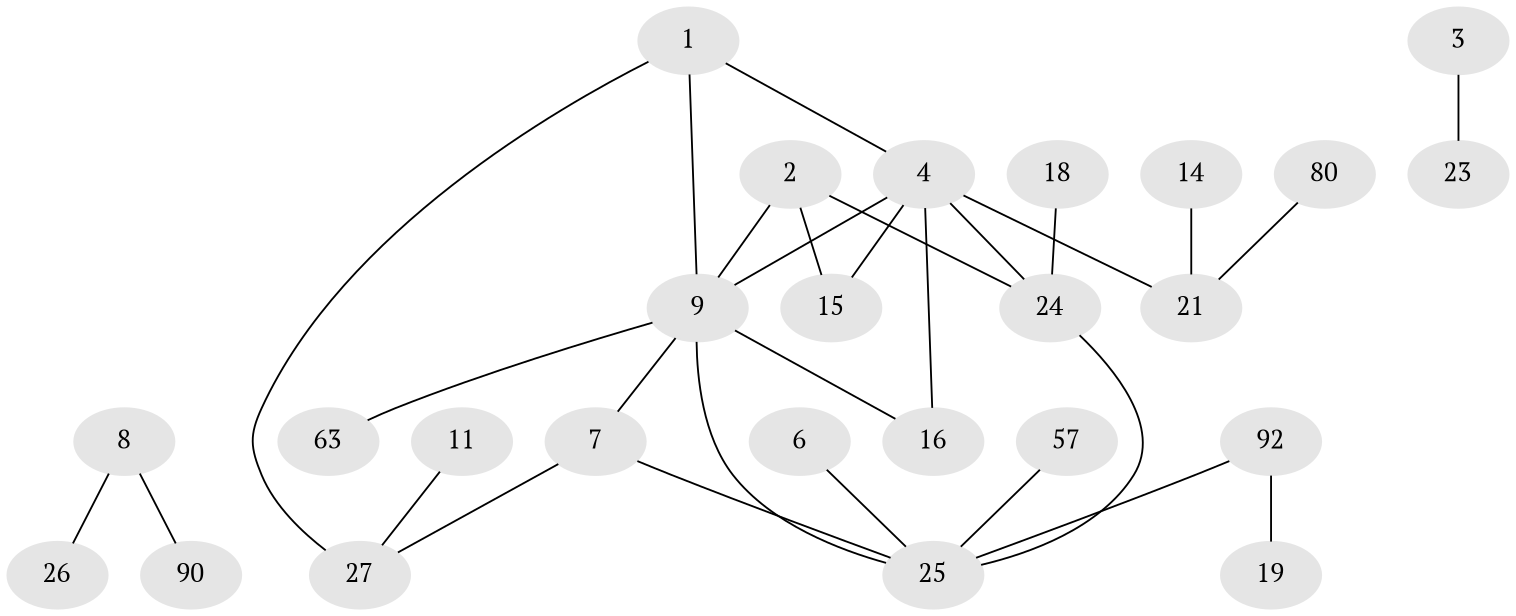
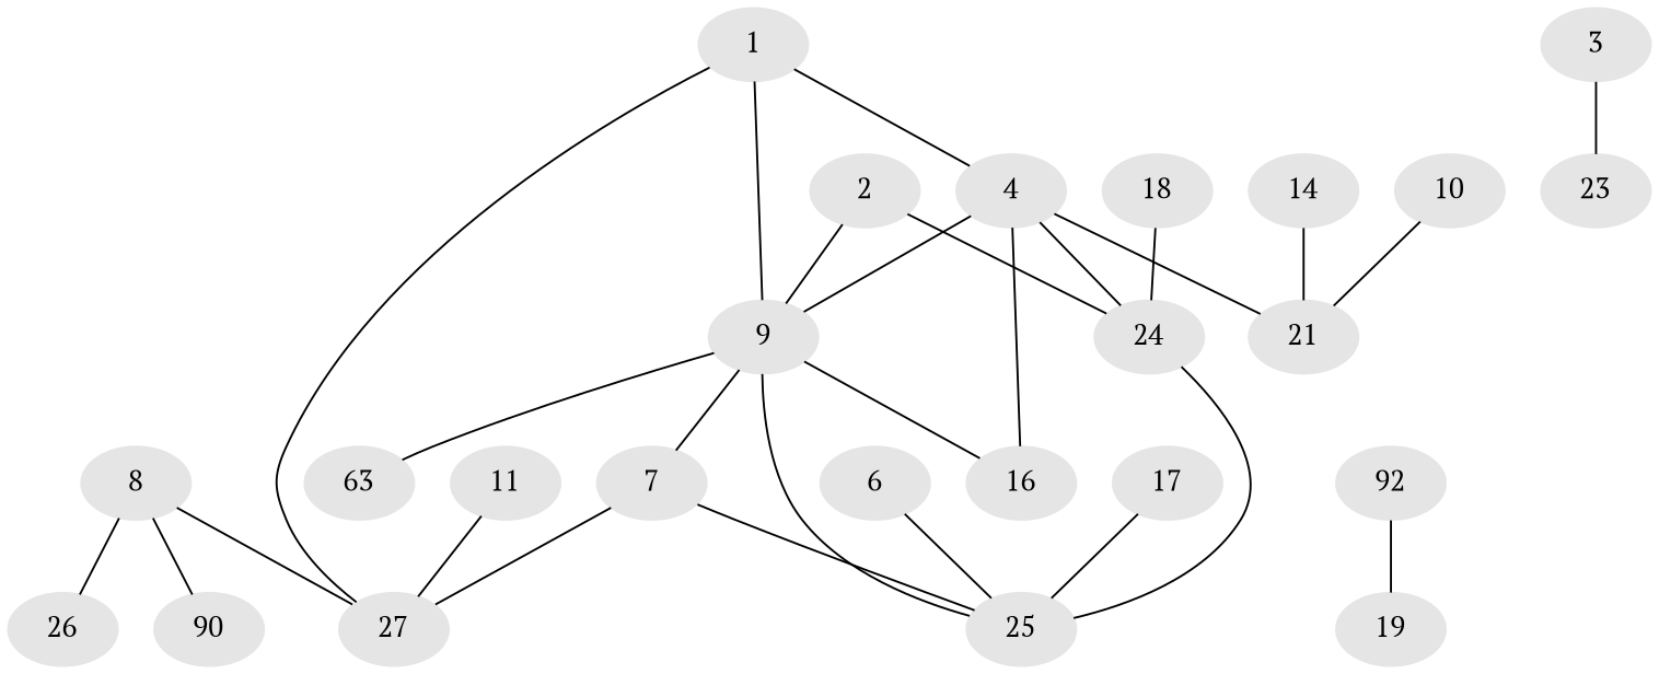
  graph {
    fontname="PT Serif"
    node [color=gray90 fontname="PT Serif" style=filled]
    edge [fontname="PT Serif" weight=1.0]
    1
    4
    9
    n4 [label=27]
-   15
    24
    16
    21
    7
    25
    n11 [label=63]
    2
    3
    23
    6
    8
    n17 [label=90]
    26
-   10 [label=80]
+   10
    11
    n21 [label=92]
    19
    14
-   17 [label=57]
+   17
    18
    1 -- 4
    1 -- 9
    1 -- n4
    4 -- 9
-   4 -- 15
    4 -- 24
    4 -- 16
    4 -- 21
    9 -- 16
    9 -- 7
    9 -- 25
    9 -- n11
    24 -- 25
    7 -- n4
    7 -- 25
    2 -- 9
-   2 -- 15
    2 -- 24
    3 -- 23
    6 -- 25
+   8 -- n4
    8 -- n17
    8 -- 26
    10 -- 21
    11 -- n4
-   n21 -- 25
    n21 -- 19
    14 -- 21
    17 -- 25
    18 -- 24
  }
